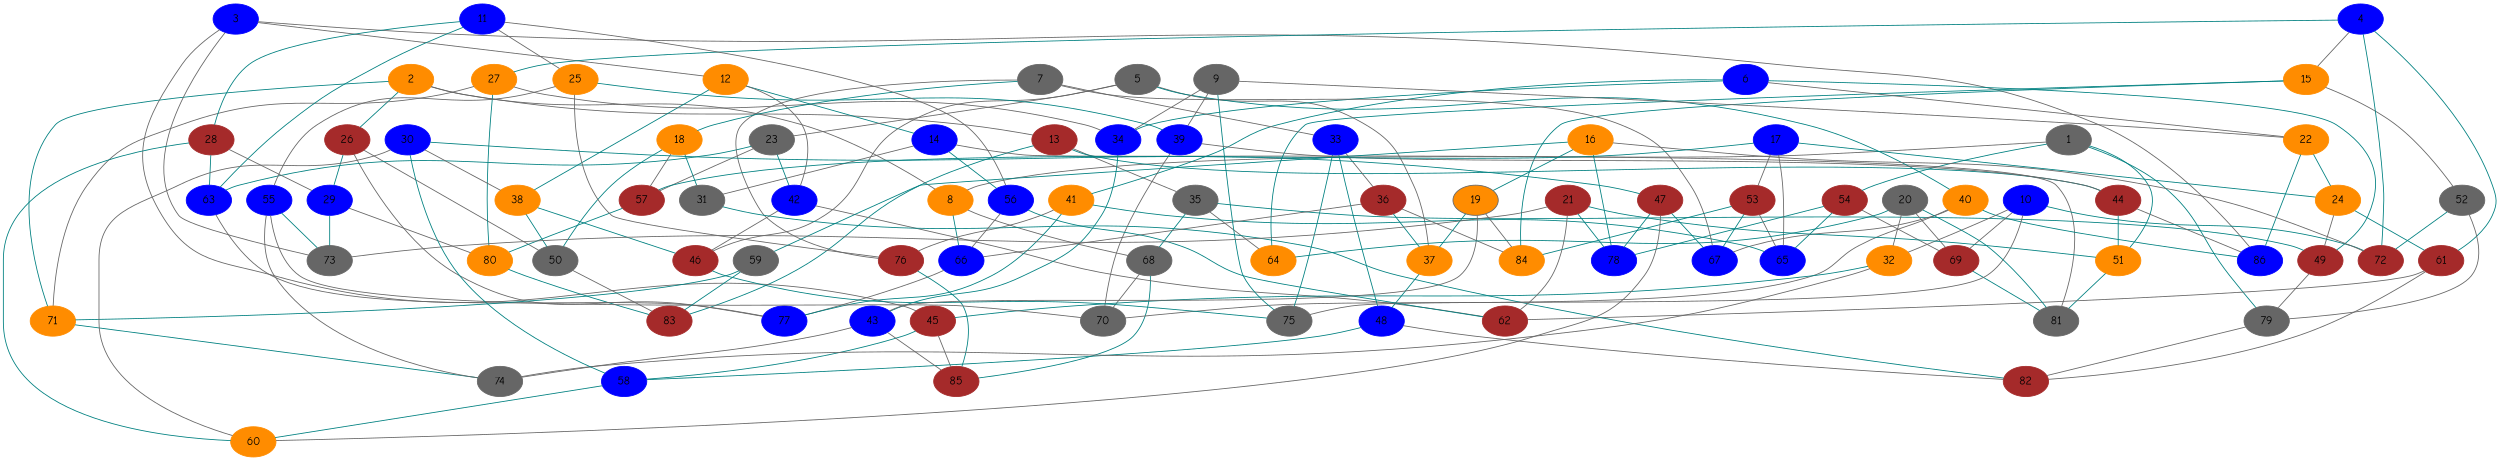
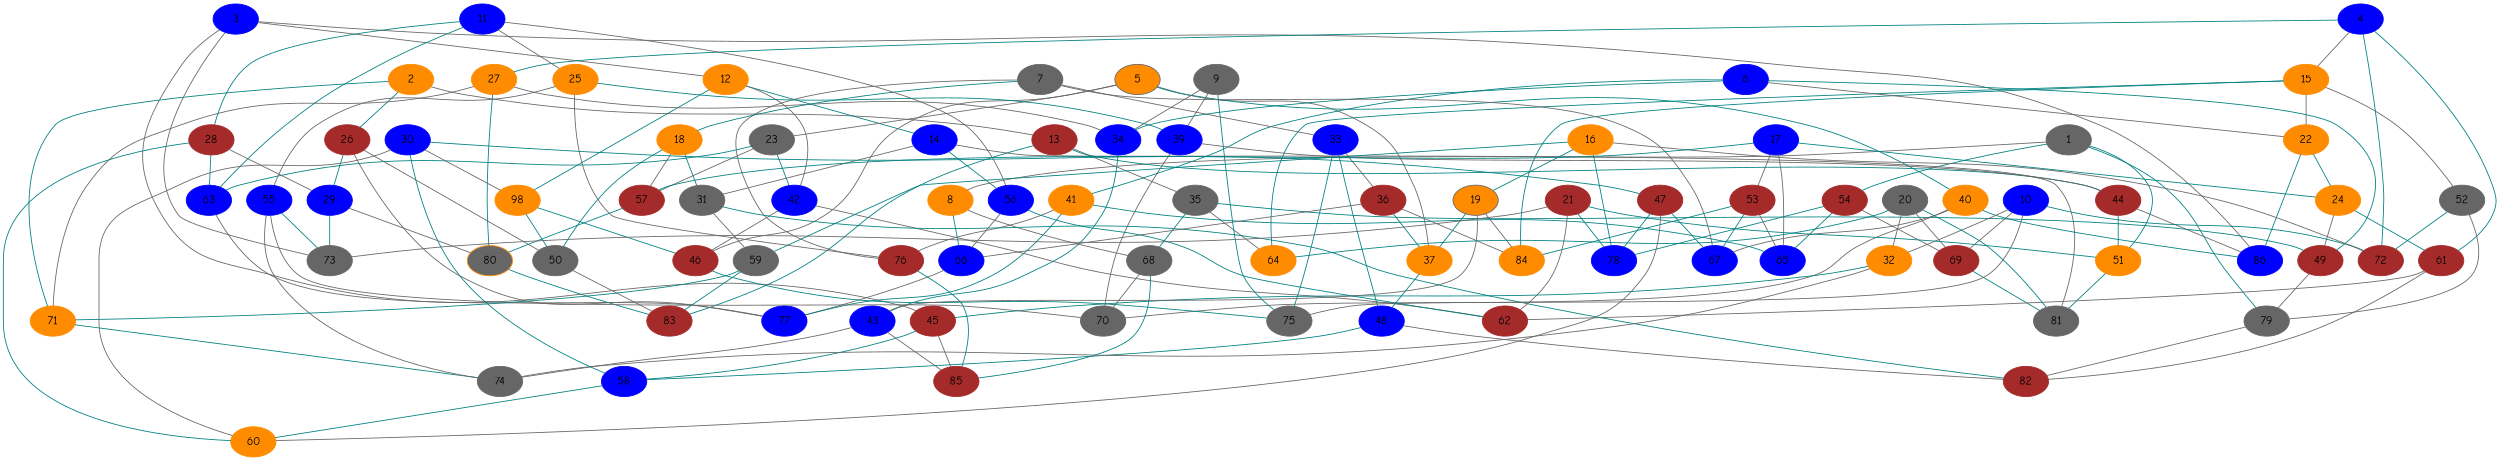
  graph {
    fontname="Comic Neue"
    node [color=blue fontname="Comic Neue" style=filled]
    edge [color=teal fontname="Comic Neue"]
    1 [color=gray40]
    8 [color=darkorange]
    51 [color=darkorange]
    54 [color=brown]
    79 [color=gray40]
    66
    68 [color=gray40]
    81 [color=gray40]
    69 [color=brown]
    78
    65
    82 [color=brown]
    2 [color=darkorange]
    13 [color=brown]
    26 [color=brown]
    71 [color=darkorange]
    35 [color=gray40]
    44 [color=brown]
    83 [color=brown]
    50 [color=gray40]
    29
    77
    74 [color=gray40]
    12 [color=darkorange]
    3
    45 [color=brown]
    73 [color=gray40]
    86
    14
-   38 [color=darkorange]
+   38 [color=darkorange label=98]
    42
    58
    85 [color=brown]
    15 [color=darkorange]
    4
    27 [color=darkorange]
    61 [color=brown]
    72 [color=brown]
    52 [color=gray40]
    64 [color=darkorange]
    84 [color=darkorange]
    34
-   80 [color=darkorange]
+   80 [color=darkorange fillcolor=gray40]
    62 [color=brown]
-   5 [color=gray40]
+   5 [color=gray40 fillcolor=darkorange]
    23 [color=gray40]
    37 [color=darkorange]
    40 [color=darkorange]
    46 [color=brown]
    63
    57 [color=brown]
    48
    67
    70 [color=gray40]
    75 [color=gray40]
    22 [color=darkorange]
    6
    41 [color=darkorange]
    49 [color=brown]
    24 [color=darkorange]
    43
    76 [color=brown]
    7 [color=gray40]
    18 [color=darkorange]
    33
    31 [color=gray40]
    36 [color=brown]
    9 [color=gray40]
    39
    10
    32 [color=darkorange]
    25 [color=darkorange]
    11
    28 [color=brown]
    56
    55
    60 [color=darkorange]
    59 [color=gray40]
    16 [color=darkorange]
    19 [color=gray40 fillcolor=darkorange]
    17
    53 [color=brown]
    20 [color=gray40]
    21 [color=brown]
    30
    47 [color=brown]
    1 -- 8 [color=gray40]
    1 -- 51
    1 -- 54
    1 -- 79
    8 -- 66
    8 -- 68 [color=gray40]
    51 -- 81
    54 -- 69 [color=gray40]
    54 -- 78
    54 -- 65
    79 -- 82 [color=gray40]
    66 -- 77 [color=gray40]
    68 -- 85
    68 -- 70 [color=gray40]
    69 -- 81
-   2 -- 8 [color=gray40]
    2 -- 13 [color=gray40]
    2 -- 26
    2 -- 71
    13 -- 35 [color=gray40]
    13 -- 44
    13 -- 83
    26 -- 50 [color=gray40]
    26 -- 29
    26 -- 77 [color=gray40]
    71 -- 74
    35 -- 68
    35 -- 64 [color=gray40]
    35 -- 49
    44 -- 51
    44 -- 86 [color=gray40]
    50 -- 83 [color=gray40]
    29 -- 73
    29 -- 80 [color=gray40]
    12 -- 14
    12 -- 38
    12 -- 42 [color=gray40]
    3 -- 12 [color=gray40]
    3 -- 45 [color=gray40]
    3 -- 73 [color=gray40]
    3 -- 86 [color=gray40]
    45 -- 58
    45 -- 85 [color=gray40]
    14 -- 81 [color=gray40]
    14 -- 31 [color=gray40]
    14 -- 56
    38 -- 50
    38 -- 46
    42 -- 62 [color=gray40]
    42 -- 46 [color=gray40]
    58 -- 60
    15 -- 52 [color=gray40]
    15 -- 64
    15 -- 84
    4 -- 15 [color=gray40]
    4 -- 27
    4 -- 61
    4 -- 72
    27 -- 71 [color=gray40]
    27 -- 34 [color=gray40]
    27 -- 80
    61 -- 82 [color=gray40]
    61 -- 62 [color=gray40]
    52 -- 79 [color=gray40]
    52 -- 72
    34 -- 43
    80 -- 83
    5 -- 23 [color=gray40]
    5 -- 37 [color=gray40]
    5 -- 40
    5 -- 46 [color=gray40]
    23 -- 42
    23 -- 63
    23 -- 57 [color=gray40]
    37 -- 48
    40 -- 86
    40 -- 67 [color=gray40]
    40 -- 70 [color=gray40]
    46 -- 75
    63 -- 77 [color=gray40]
    57 -- 80
    48 -- 82 [color=gray40]
    48 -- 58
    22 -- 86
    22 -- 24
    6 -- 34
    6 -- 22 [color=gray40]
    6 -- 41
    6 -- 49
    41 -- 65
    41 -- 77
    41 -- 76 [color=gray40]
    49 -- 79 [color=gray40]
    24 -- 61
    24 -- 49 [color=gray40]
    43 -- 74 [color=gray40]
    43 -- 85 [color=gray40]
    76 -- 85
    7 -- 67 [color=gray40]
    7 -- 76 [color=gray40]
    7 -- 18
    7 -- 33 [color=gray40]
    18 -- 50
    18 -- 57 [color=gray40]
    18 -- 31
    33 -- 48
    33 -- 75
    33 -- 36 [color=gray40]
    31 -- 82
+   31 -- 59 [color=gray40]
    36 -- 66 [color=gray40]
    36 -- 84 [color=gray40]
    36 -- 37
    9 -- 34 [color=gray40]
    9 -- 75
-   9 -- 22 [color=gray40]
+   15 -- 22 [color=gray40]
    9 -- 39 [color=gray40]
    39 -- 44 [color=gray40]
    39 -- 70 [color=gray40]
    10 -- 69 [color=gray40]
    10 -- 72
    10 -- 75 [color=gray40]
    10 -- 32 [color=gray40]
    32 -- 74 [color=gray40]
    32 -- 45
    25 -- 76 [color=gray40]
    25 -- 39
    25 -- 55 [color=gray40]
    11 -- 63
    11 -- 25 [color=gray40]
    11 -- 28
    11 -- 56 [color=gray40]
    28 -- 29 [color=gray40]
    28 -- 63
    28 -- 60
    56 -- 66 [color=gray40]
    56 -- 62
    55 -- 74 [color=gray40]
    55 -- 73
    55 -- 70 [color=gray40]
    59 -- 71
    59 -- 83
    16 -- 78
    16 -- 72 [color=gray40]
    16 -- 59
    16 -- 19
    19 -- 84 [color=gray40]
    19 -- 37
    19 -- 43 [color=gray40]
    17 -- 65 [color=gray40]
    17 -- 57
    17 -- 24
    17 -- 53 [color=gray40]
    53 -- 65 [color=gray40]
    53 -- 84
    53 -- 67
    20 -- 81
    20 -- 69 [color=gray40]
    20 -- 64
    20 -- 32 [color=gray40]
    21 -- 51
    21 -- 78
    21 -- 73 [color=gray40]
    21 -- 62 [color=gray40]
    30 -- 38 [color=gray40]
    30 -- 58
    30 -- 60 [color=gray40]
    30 -- 47
    47 -- 78
    47 -- 67
    47 -- 60 [color=gray40]
  }
